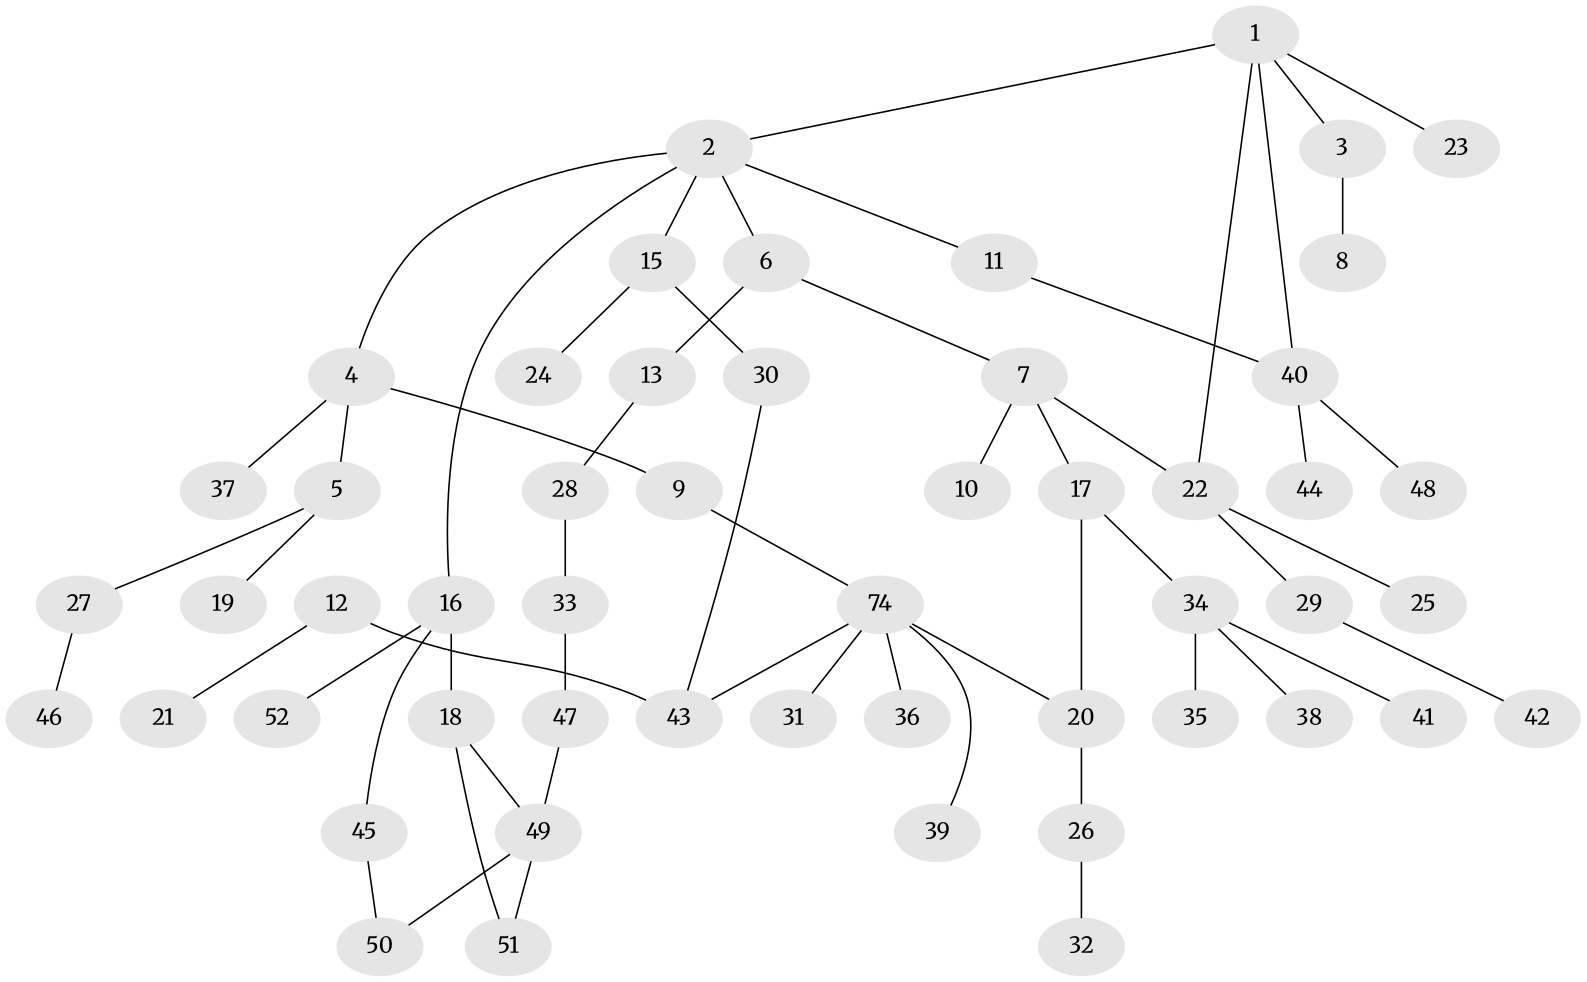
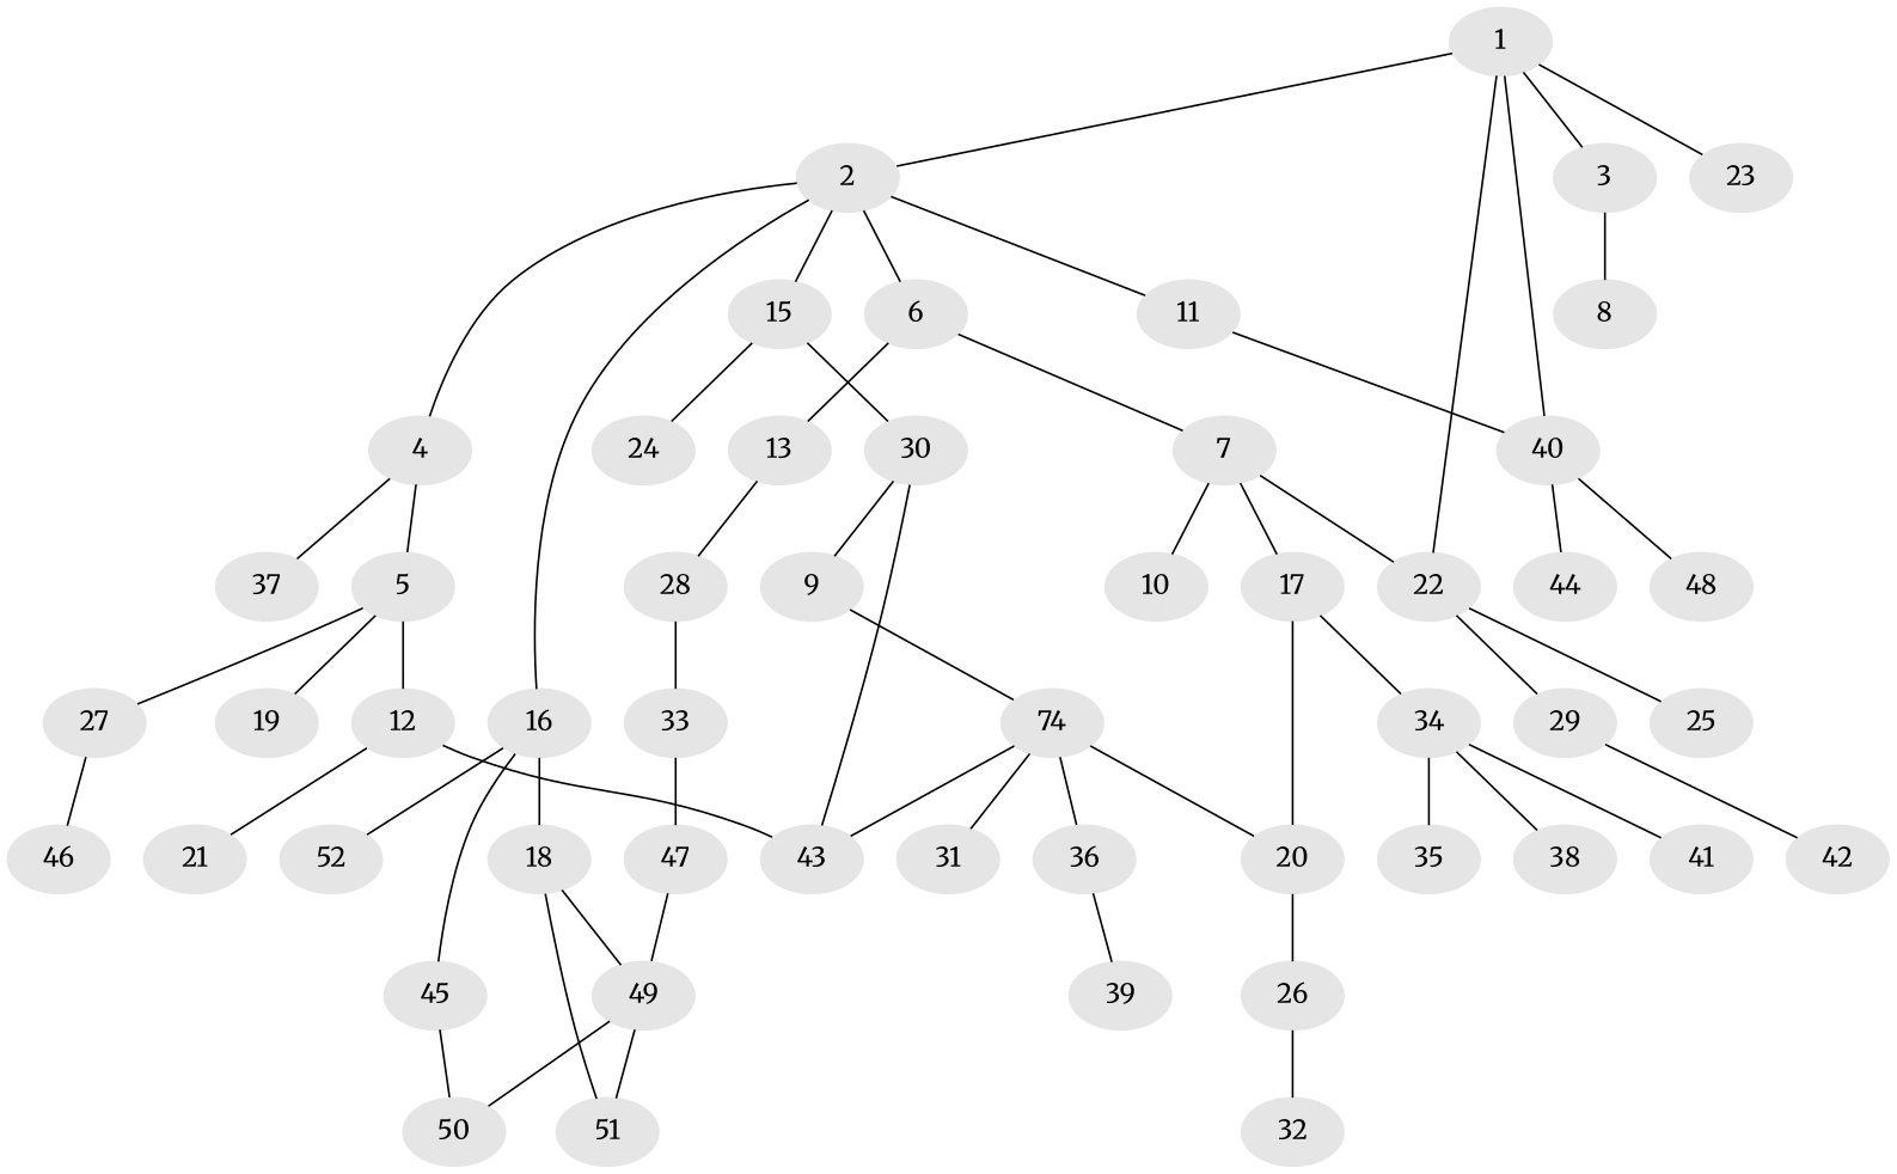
  graph {
    fontname=Merriweather
    node [color=gray90 fontname=Merriweather style=filled]
    edge [fontname=Merriweather]
    1
    2
    3
    22
    23
    40
    4
    6
    11
    15
    16
    8
    25
    29
    44
    48
    5
    9
    37
    7
    13
    24
    30
    18
    45
    52
    12
    19
    27
    n30 [label=74]
    21
    43
    46
    10
    17
    28
    20
    34
    31
    36
    39
    33
    26
    49
    51
    50
    35
    38
    41
    32
    42
    47
    1 -- 2
    1 -- 3
    1 -- 22
    1 -- 23
    1 -- 40
    2 -- 4
    2 -- 6
    2 -- 11
    2 -- 15
    2 -- 16
    3 -- 8
    22 -- 25
    22 -- 29
    40 -- 44
    40 -- 48
    4 -- 5
-   4 -- 9
+   30 -- 9
    4 -- 37
    6 -- 7
    6 -- 13
    11 -- 40
    15 -- 24
    15 -- 30
    16 -- 18
    16 -- 45
    16 -- 52
    29 -- 42
+   5 -- 12
    5 -- 19
    5 -- 27
    9 -- n30
    7 -- 22
    7 -- 10
    7 -- 17
    13 -- 28
    30 -- 43
    18 -- 49
    18 -- 51
    45 -- 50
    12 -- 21
    12 -- 43
    27 -- 46
    n30 -- 43
    n30 -- 20
    n30 -- 31
    n30 -- 36
-   n30 -- 39
+   36 -- 39
    17 -- 20
    17 -- 34
    28 -- 33
    20 -- 26
    34 -- 35
    34 -- 38
    34 -- 41
    33 -- 47
    26 -- 32
    49 -- 51
    49 -- 50
    47 -- 49
  }
